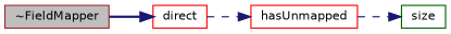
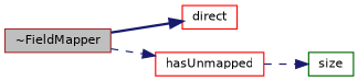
  digraph {
    rankdir=LR
    node [color=red fontname=Helvetica fontsize=10 shape=record]
    edge [color=midnightblue fontname=Helvetica fontsize=10 labelfontname=Helvetica labelfontsize=10 style=dashed]
    n1 [color=brown fillcolor=grey75 fontcolor=black height=0.2 label="~FieldMapper" style=filled width=0.4]
    n2 [height=0.2 label=direct width=0.4]
    n3 [height=0.2 label=hasUnmapped width=0.4]
    n4 [color=darkgreen height=0.2 label=size width=0.4]
    n1 -> n2 [style=bold]
-   n2 -> n3
+   n1 -> n3
    n3 -> n4
  }
